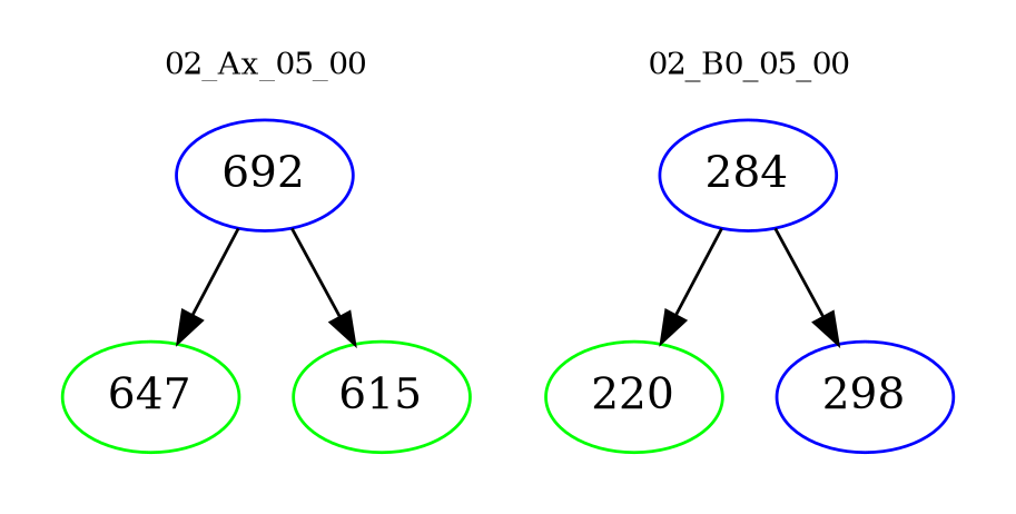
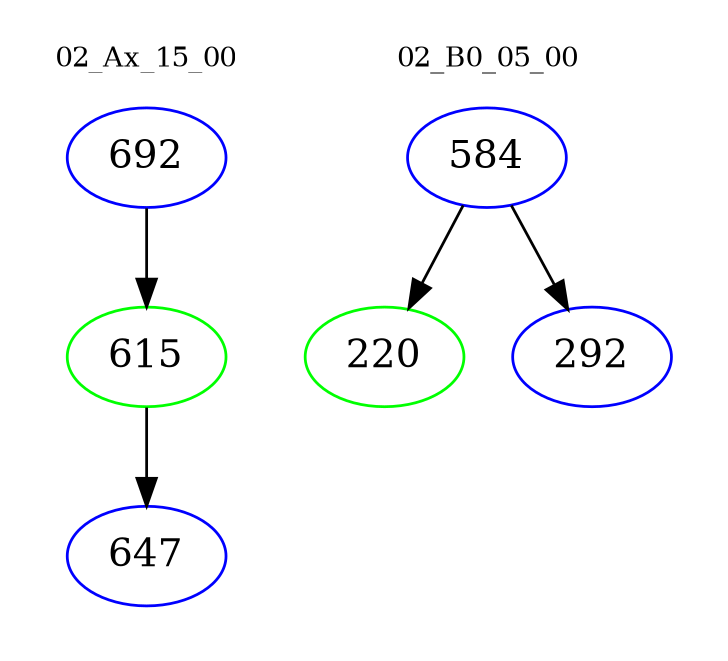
  digraph {
    node [color=blue]
    edge [color=black]
    n1 [label=692]
-   n2 [color=green label=647]
+   n2 [label=647]
    n3 [color=green label=615]
-   n4 [label=284]
+   n4 [label=584]
    n5 [color=green label=220]
-   n6 [label=298]
+   n6 [label=292]
    subgraph cluster_1 {
      color=white
      fontsize=10
-     label="02_Ax_05_00"
+     label="02_Ax_15_00"
      n1
      n2
      n3
    }
    subgraph cluster_2 {
      color=white
      fontsize=10
      label="02_B0_05_00"
      n4
      n5
      n6
    }
-   n1 -> n2
+   n3 -> n2
    n1 -> n3
    n4 -> n5
    n4 -> n6
  }
